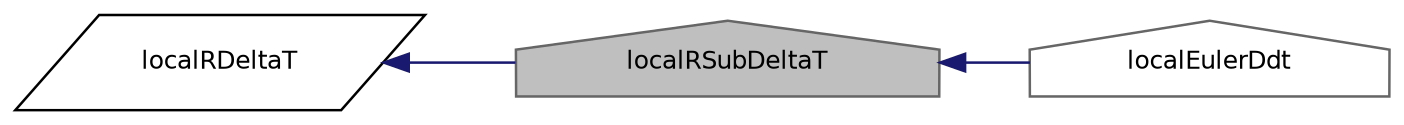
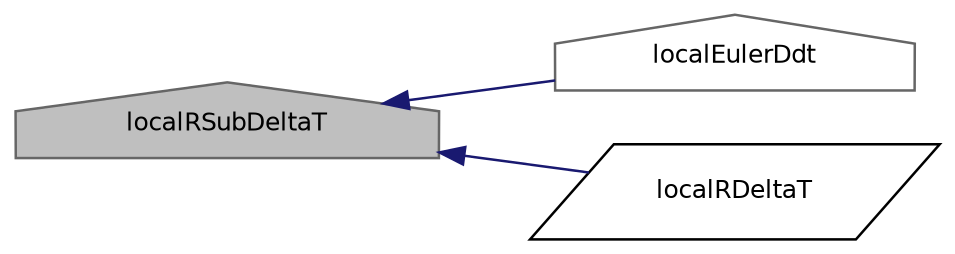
  digraph {
    rankdir=LR
    node [color=gray40 fontname=Helvetica fontsize=10 shape=house]
    edge [color=midnightblue dir=back fontname=Helvetica fontsize=10 labelfontname=Helvetica labelfontsize=10 style=solid]
    n1 [fillcolor=grey75 fontcolor=black height=0.2 label=localRSubDeltaT style=filled width=0.4]
    n2 [height=0.2 label=localEulerDdt width=0.4]
    n3 [color=black height=0.2 label=localRDeltaT shape=parallelogram width=0.4]
    n1 -> n2
-   n3 -> n1
+   n1 -> n3
  }
